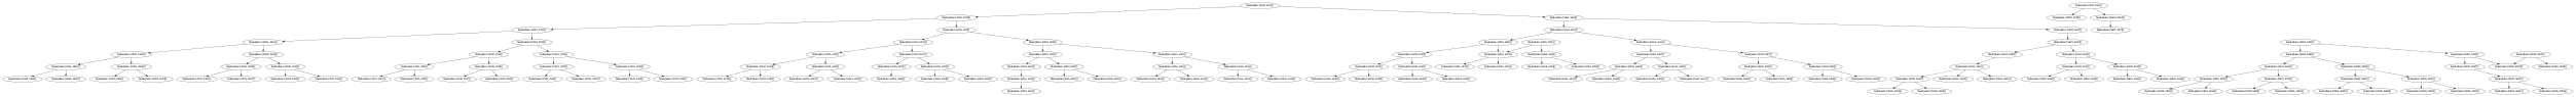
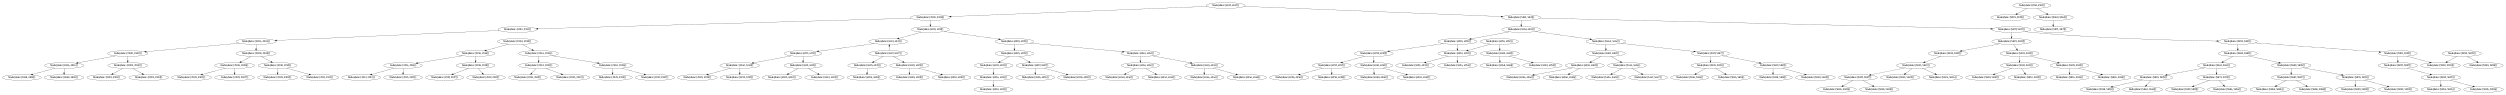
  digraph {
    fontname=Merriweather
    node [fontname=Merriweather]
    edge [fontname=Merriweather]
    n1 [label="Node{data=[4947, 4947]}"]
    n2 [label="Node{data=[2928, 2928]}"]
    n3 [label="Node{data=[5821, 5821]}"]
    n4 [label="Node{data=[2912, 2912]}"]
    n5 [label="Node{data=[4931, 4931]}"]
    n6 [label="Node{data=[4963, 4963]}"]
    n7 [label="Node{data=[5837, 5837]}"]
    n8 [label="Node{data=[2904, 2904]}"]
    n9 [label="Node{data=[2920, 2920]}"]
    n10 [label="Node{data=[4923, 4923]}"]
    n11 [label="Node{data=[4939, 4939]}"]
    n12 [label="Node{data=[2900, 2900]}"]
    n13 [label="Node{data=[2908, 2908]}"]
    n14 [label="Node{data=[2916, 2916]}"]
    n15 [label="Node{data=[2924, 2924]}"]
    n16 [label="Node{data=[2834, 2834]}"]
    n17 [label="Node{data=[2902, 2902]}"]
    n18 [label="Node{data=[2906, 2906]}"]
    n19 [label="Node{data=[2910, 2910]}"]
    n20 [label="Node{data=[2818, 2818]}"]
    n21 [label="Node{data=[2869, 2869]}"]
    n22 [label="Node{data=[2901, 2901]}"]
    n23 [label="Node{data=[2903, 2903]}"]
    n24 [label="Node{data=[2905, 2905]}"]
    n25 [label="Node{data=[2907, 2907]}"]
    n26 [label="Node{data=[2909, 2909]}"]
    n27 [label="Node{data=[2911, 2911]}"]
    n28 [label="Node{data=[2914, 2914]}"]
    n29 [label="Node{data=[2918, 2918]}"]
    n30 [label="Node{data=[2922, 2922]}"]
    n31 [label="Node{data=[2926, 2926]}"]
    n32 [label="Node{data=[2913, 2913]}"]
    n33 [label="Node{data=[2915, 2915]}"]
    n34 [label="Node{data=[2917, 2917]}"]
    n35 [label="Node{data=[2919, 2919]}"]
    n36 [label="Node{data=[2921, 2921]}"]
    n37 [label="Node{data=[2923, 2923]}"]
    n38 [label="Node{data=[2925, 2925]}"]
    n39 [label="Node{data=[2927, 2927]}"]
    n40 [label="Node{data=[4173, 4173]}"]
    n41 [label="Node{data=[4927, 4927]}"]
    n42 [label="Node{data=[4935, 4935]}"]
    n43 [label="Node{data=[4943, 4943]}"]
    n44 [label="Node{data=[3240, 3240]}"]
    n45 [label="Node{data=[4921, 4921]}"]
    n46 [label="Node{data=[4925, 4925]}"]
    n47 [label="Node{data=[4929, 4929]}"]
    n48 [label="Node{data=[2929, 2929]}"]
    n49 [label="Node{data=[3293, 3293]}"]
    n50 [label="Node{data=[4920, 4920]}"]
    n51 [label="Node{data=[4922, 4922]}"]
    n52 [label="Node{data=[4926, 4926]}"]
    n53 [label="Node{data=[4928, 4928]}"]
    n54 [label="Node{data=[4930, 4930]}"]
    n55 [label="Node{data=[4933, 4933]}"]
    n56 [label="Node{data=[4937, 4937]}"]
    n57 [label="Node{data=[4941, 4941]}"]
    n58 [label="Node{data=[4945, 4945]}"]
    n59 [label="Node{data=[4934, 4934]}"]
    n60 [label="Node{data=[4936, 4936]}"]
    n61 [label="Node{data=[4938, 4938]}"]
    n62 [label="Node{data=[4932, 4932]}"]
    n63 [label="Node{data=[4940, 4940]}"]
    n64 [label="Node{data=[4942, 4942]}"]
    n65 [label="Node{data=[4944, 4944]}"]
    n66 [label="Node{data=[4946, 4946]}"]
    n67 [label="Node{data=[4955, 4955]}"]
    n68 [label="Node{data=[5462, 5462]}"]
    n69 [label="Node{data=[5829, 5829]}"]
    n70 [label="Node{data=[5893, 5893]}"]
    n71 [label="Node{data=[4959, 4959]}"]
    n72 [label="Node{data=[4953, 4953]}"]
    n73 [label="Node{data=[4967, 4967]}"]
    n74 [label="Node{data=[5817, 5817]}"]
    n75 [label="Node{data=[4951, 4951]}"]
    n76 [label="Node{data=[4949, 4949]}"]
    n77 [label="Node{data=[4957, 4957]}"]
    n78 [label="Node{data=[4961, 4961]}"]
    n79 [label="Node{data=[4948, 4948]}"]
    n80 [label="Node{data=[4950, 4950]}"]
    n81 [label="Node{data=[4952, 4952]}"]
    n82 [label="Node{data=[4954, 4954]}"]
    n83 [label="Node{data=[4956, 4956]}"]
    n84 [label="Node{data=[4958, 4958]}"]
    n85 [label="Node{data=[4960, 4960]}"]
    n86 [label="Node{data=[4962, 4962]}"]
    n87 [label="Node{data=[4965, 4965]}"]
    n88 [label="Node{data=[5434, 5434]}"]
    n89 [label="Node{data=[5815, 5815]}"]
    n90 [label="Node{data=[5819, 5819]}"]
    n91 [label="Node{data=[4964, 4964]}"]
    n92 [label="Node{data=[4966, 4966]}"]
    n93 [label="Node{data=[5404, 5404]}"]
    n94 [label="Node{data=[5447, 5447]}"]
    n95 [label="Node{data=[5814, 5814]}"]
    n96 [label="Node{data=[5816, 5816]}"]
    n97 [label="Node{data=[5818, 5818]}"]
    n98 [label="Node{data=[5820, 5820]}"]
    n99 [label="Node{data=[5825, 5825]}"]
    n100 [label="Node{data=[5833, 5833]}"]
    n101 [label="Node{data=[5885, 5885]}"]
    n102 [label="Node{data=[5901, 5901]}"]
    n103 [label="Node{data=[5823, 5823]}"]
    n104 [label="Node{data=[5831, 5831]}"]
    n105 [label="Node{data=[5835, 5835]}"]
    n106 [label="Node{data=[5827, 5827]}"]
    n107 [label="Node{data=[5822, 5822]}"]
    n108 [label="Node{data=[5824, 5824]}"]
    n109 [label="Node{data=[5826, 5826]}"]
    n110 [label="Node{data=[5828, 5828]}"]
    n111 [label="Node{data=[5830, 5830]}"]
    n112 [label="Node{data=[5832, 5832]}"]
    n113 [label="Node{data=[5834, 5834]}"]
    n114 [label="Node{data=[5836, 5836]}"]
    n115 [label="Node{data=[5841, 5841]}"]
    n116 [label="Node{data=[5889, 5889]}"]
    n117 [label="Node{data=[5897, 5897]}"]
    n118 [label="Node{data=[5900, 5900]}"]
    n119 [label="Node{data=[5839, 5839]}"]
    n120 [label="Node{data=[5873, 5873]}"]
    n121 [label="Node{data=[5887, 5887]}"]
    n122 [label="Node{data=[5891, 5891]}"]
    n123 [label="Node{data=[5838, 5838]}"]
    n124 [label="Node{data=[5840, 5840]}"]
    n125 [label="Node{data=[5859, 5859]}"]
    n126 [label="Node{data=[5884, 5884]}"]
    n127 [label="Node{data=[5886, 5886]}"]
    n128 [label="Node{data=[5888, 5888]}"]
    n129 [label="Node{data=[5890, 5890]}"]
    n130 [label="Node{data=[5892, 5892]}"]
    n131 [label="Node{data=[5895, 5895]}"]
    n132 [label="Node{data=[8741, 8741]}"]
    n133 [label="Node{data=[5929, 5929]}"]
    n134 [label="Node{data=[9060, 9060]}"]
    n135 [label="Node{data=[5894, 5894]}"]
    n136 [label="Node{data=[5896, 5896]}"]
    n137 [label="Node{data=[5899, 5899]}"]
    n138 [label="Node{data=[5898, 5898]}"]
    n139 [label="Node{data=[9871, 9871]}"]
    n1 -> n2
    n1 -> n3
    n2 -> n4
    n2 -> n5
    n3 -> n6
    n3 -> n7
    n4 -> n8
-   n4 -> n9
    n5 -> n10
    n5 -> n11
    n6 -> n67
    n6 -> n68
    n7 -> n69
+   n7 -> n70
    n8 -> n12
    n8 -> n13
    n9 -> n14
    n9 -> n15
    n10 -> n40
-   n10 -> n41
+   n41 -> n10
    n11 -> n42
    n11 -> n43
    n12 -> n16
    n12 -> n17
    n13 -> n18
    n13 -> n19
    n14 -> n28
    n14 -> n29
    n15 -> n30
    n15 -> n31
    n16 -> n20
    n16 -> n21
    n17 -> n22
    n17 -> n23
    n18 -> n24
    n18 -> n25
    n19 -> n26
    n19 -> n27
    n28 -> n32
    n28 -> n33
    n29 -> n34
    n29 -> n35
    n30 -> n36
    n30 -> n37
    n31 -> n38
    n31 -> n39
    n40 -> n44
    n40 -> n45
    n41 -> n46
    n41 -> n47
    n42 -> n55
    n42 -> n56
    n43 -> n57
    n43 -> n58
    n44 -> n48
    n44 -> n49
    n45 -> n50
    n45 -> n51
    n46 -> n52
    n47 -> n53
    n47 -> n54
    n55 -> n59
    n56 -> n60
    n56 -> n61
    n57 -> n63
    n57 -> n64
    n58 -> n65
    n58 -> n66
    n59 -> n62
    n67 -> n71
    n67 -> n72
    n68 -> n73
    n68 -> n74
    n69 -> n99
    n69 -> n100
    n70 -> n101
    n70 -> n102
    n71 -> n77
    n71 -> n78
    n72 -> n81
    n72 -> n82
    n73 -> n87
    n73 -> n88
    n74 -> n89
    n74 -> n90
    n75 -> n72
    n75 -> n76
    n76 -> n79
    n76 -> n80
    n77 -> n83
    n77 -> n84
    n78 -> n85
    n78 -> n86
    n87 -> n91
    n87 -> n92
    n88 -> n93
    n88 -> n94
    n89 -> n95
    n89 -> n96
    n90 -> n97
    n90 -> n98
    n99 -> n103
    n100 -> n104
    n100 -> n105
    n101 -> n115
    n101 -> n116
    n102 -> n117
    n102 -> n118
    n103 -> n106
    n103 -> n107
    n103 -> n108
    n104 -> n111
    n104 -> n112
    n105 -> n113
    n105 -> n114
    n106 -> n109
    n106 -> n110
    n115 -> n119
    n115 -> n120
    n116 -> n121
    n116 -> n122
    n117 -> n131
    n119 -> n123
    n119 -> n124
    n120 -> n125
    n120 -> n126
    n121 -> n127
    n121 -> n128
    n122 -> n129
    n122 -> n130
    n131 -> n135
    n131 -> n136
    n132 -> n133
    n132 -> n134
    n134 -> n139
    n137 -> n118
    n137 -> n138
  }
